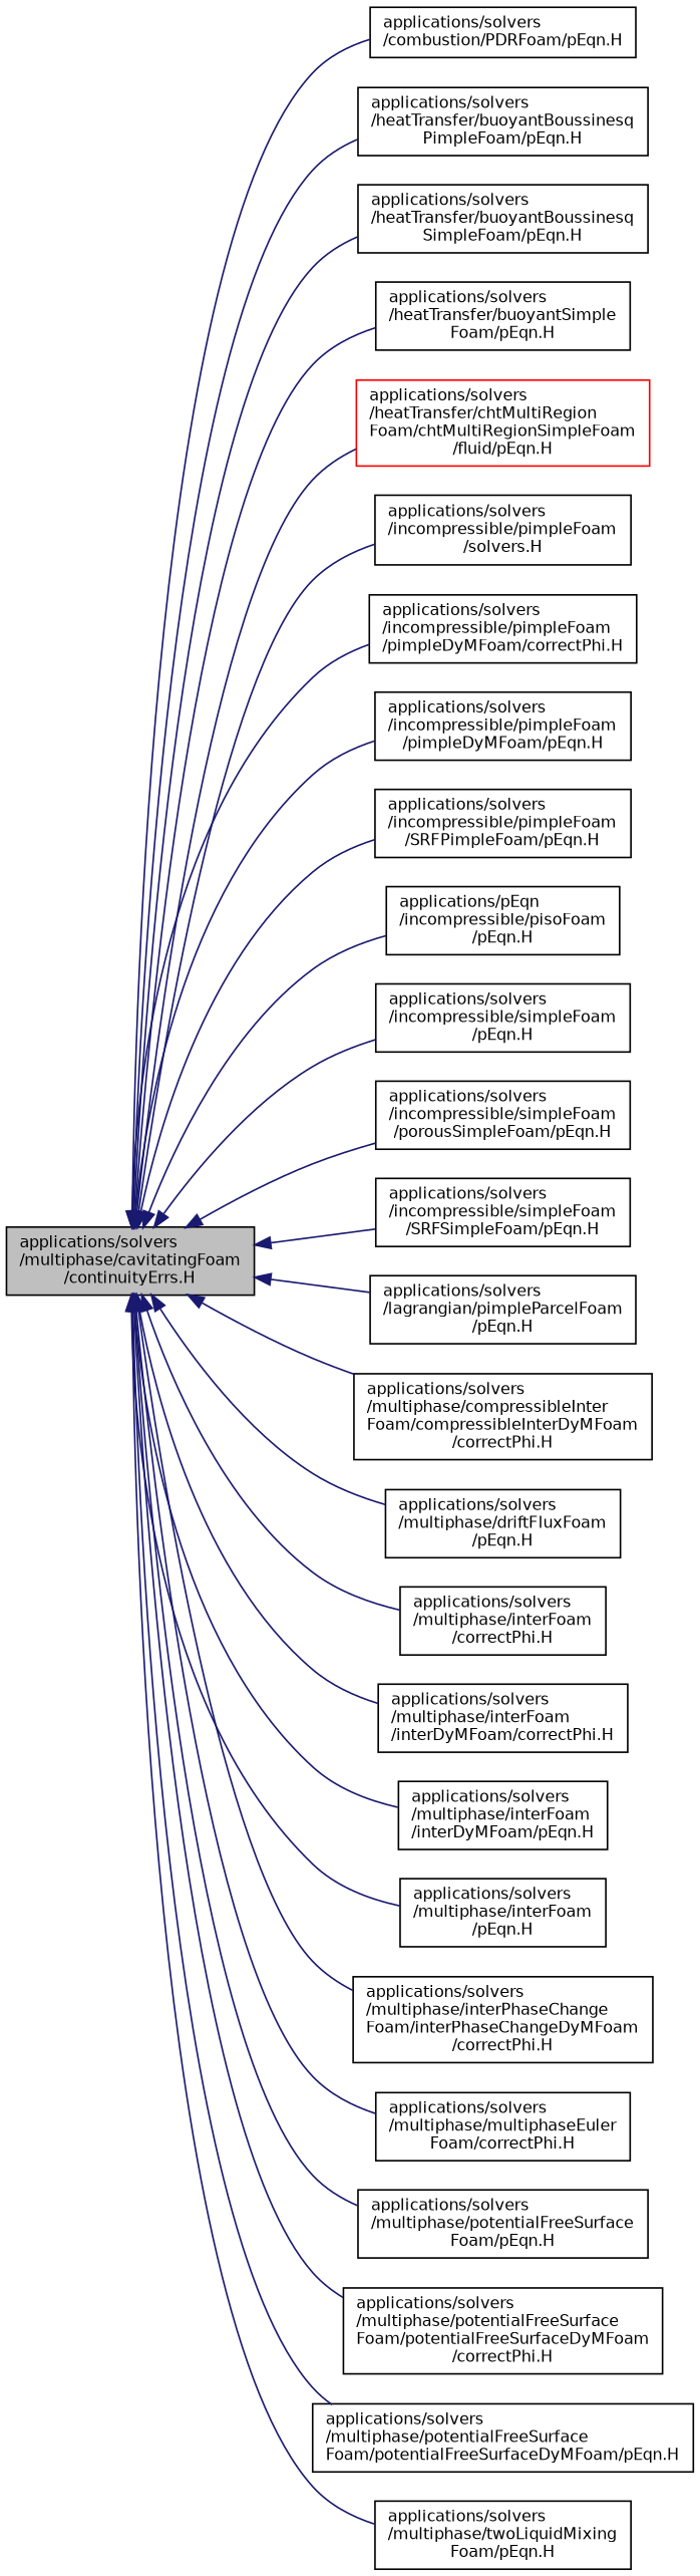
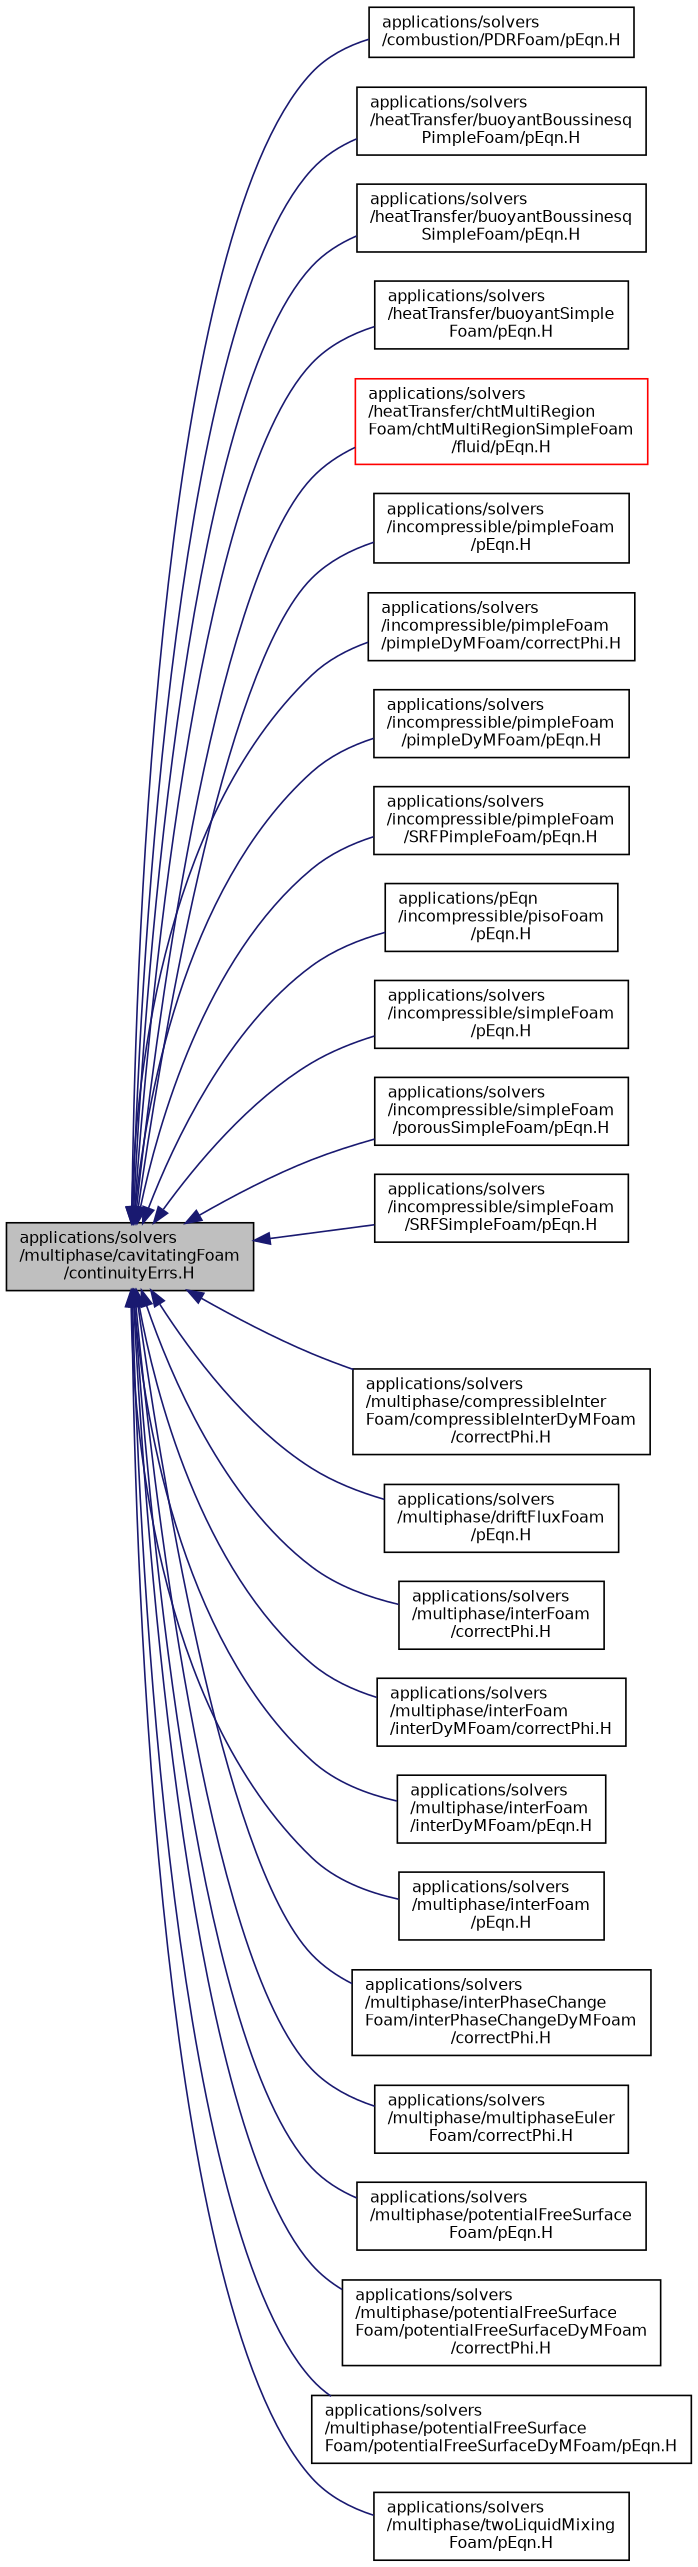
  digraph {
    rankdir=LR
    node [color=black fontname=Helvetica fontsize=10 shape=record]
    edge [color=midnightblue dir=back fontname=Helvetica fontsize=10 labelfontname=Helvetica labelfontsize=10 style=solid]
    n1 [fillcolor=grey75 fontcolor=black height=0.2 label="applications/solvers\l/multiphase/cavitatingFoam\l/continuityErrs.H" style=filled width=0.4]
    n2 [height=0.2 label="applications/solvers\l/combustion/PDRFoam/pEqn.H" width=0.4]
    n3 [height=0.2 label="applications/solvers\l/heatTransfer/buoyantBoussinesq\lPimpleFoam/pEqn.H" width=0.4]
    n4 [height=0.2 label="applications/solvers\l/heatTransfer/buoyantBoussinesq\lSimpleFoam/pEqn.H" width=0.4]
    n5 [height=0.2 label="applications/solvers\l/heatTransfer/buoyantSimple\lFoam/pEqn.H" width=0.4]
    n6 [color=red height=0.2 label="applications/solvers\l/heatTransfer/chtMultiRegion\lFoam/chtMultiRegionSimpleFoam\l/fluid/pEqn.H" width=0.4]
-   n7 [height=0.2 label="applications/solvers\l/incompressible/pimpleFoam\l/solvers.H" width=0.4]
+   n7 [height=0.2 label="applications/solvers\l/incompressible/pimpleFoam\l/pEqn.H" width=0.4]
    n8 [height=0.2 label="applications/solvers\l/incompressible/pimpleFoam\l/pimpleDyMFoam/correctPhi.H" width=0.4]
    n9 [height=0.2 label="applications/solvers\l/incompressible/pimpleFoam\l/pimpleDyMFoam/pEqn.H" width=0.4]
    n10 [height=0.2 label="applications/solvers\l/incompressible/pimpleFoam\l/SRFPimpleFoam/pEqn.H" width=0.4]
    n11 [height=0.2 label="applications/pEqn\l/incompressible/pisoFoam\l/pEqn.H" width=0.4]
    n12 [height=0.2 label="applications/solvers\l/incompressible/simpleFoam\l/pEqn.H" width=0.4]
    n13 [height=0.2 label="applications/solvers\l/incompressible/simpleFoam\l/porousSimpleFoam/pEqn.H" width=0.4]
    n14 [height=0.2 label="applications/solvers\l/incompressible/simpleFoam\l/SRFSimpleFoam/pEqn.H" width=0.4]
-   n15 [height=0.2 label="applications/solvers\l/lagrangian/pimpleParcelFoam\l/pEqn.H" width=0.4]
    n16 [height=0.2 label="applications/solvers\l/multiphase/compressibleInter\lFoam/compressibleInterDyMFoam\l/correctPhi.H" width=0.4]
    n17 [height=0.2 label="applications/solvers\l/multiphase/driftFluxFoam\l/pEqn.H" width=0.4]
    n18 [height=0.2 label="applications/solvers\l/multiphase/interFoam\l/correctPhi.H" width=0.4]
    n19 [height=0.2 label="applications/solvers\l/multiphase/interFoam\l/interDyMFoam/correctPhi.H" width=0.4]
    n20 [height=0.2 label="applications/solvers\l/multiphase/interFoam\l/interDyMFoam/pEqn.H" width=0.4]
    n21 [height=0.2 label="applications/solvers\l/multiphase/interFoam\l/pEqn.H" width=0.4]
    n22 [height=0.2 label="applications/solvers\l/multiphase/interPhaseChange\lFoam/interPhaseChangeDyMFoam\l/correctPhi.H" width=0.4]
    n23 [height=0.2 label="applications/solvers\l/multiphase/multiphaseEuler\lFoam/correctPhi.H" width=0.4]
    n24 [height=0.2 label="applications/solvers\l/multiphase/potentialFreeSurface\lFoam/pEqn.H" width=0.4]
    n25 [height=0.2 label="applications/solvers\l/multiphase/potentialFreeSurface\lFoam/potentialFreeSurfaceDyMFoam\l/correctPhi.H" width=0.4]
    n26 [height=0.2 label="applications/solvers\l/multiphase/potentialFreeSurface\lFoam/potentialFreeSurfaceDyMFoam/pEqn.H" width=0.4]
    n27 [height=0.2 label="applications/solvers\l/multiphase/twoLiquidMixing\lFoam/pEqn.H" width=0.4]
    n1 -> n2
    n1 -> n3
    n1 -> n4
    n1 -> n5
    n1 -> n6
    n1 -> n7
    n1 -> n8
    n1 -> n9
    n1 -> n10
    n1 -> n11
    n1 -> n12
    n1 -> n13
    n1 -> n14
-   n1 -> n15
    n1 -> n16
    n1 -> n17
    n1 -> n18
    n1 -> n19
    n1 -> n20
    n1 -> n21
    n1 -> n22
    n1 -> n23
    n1 -> n24
    n1 -> n25
    n1 -> n26
    n1 -> n27
  }
